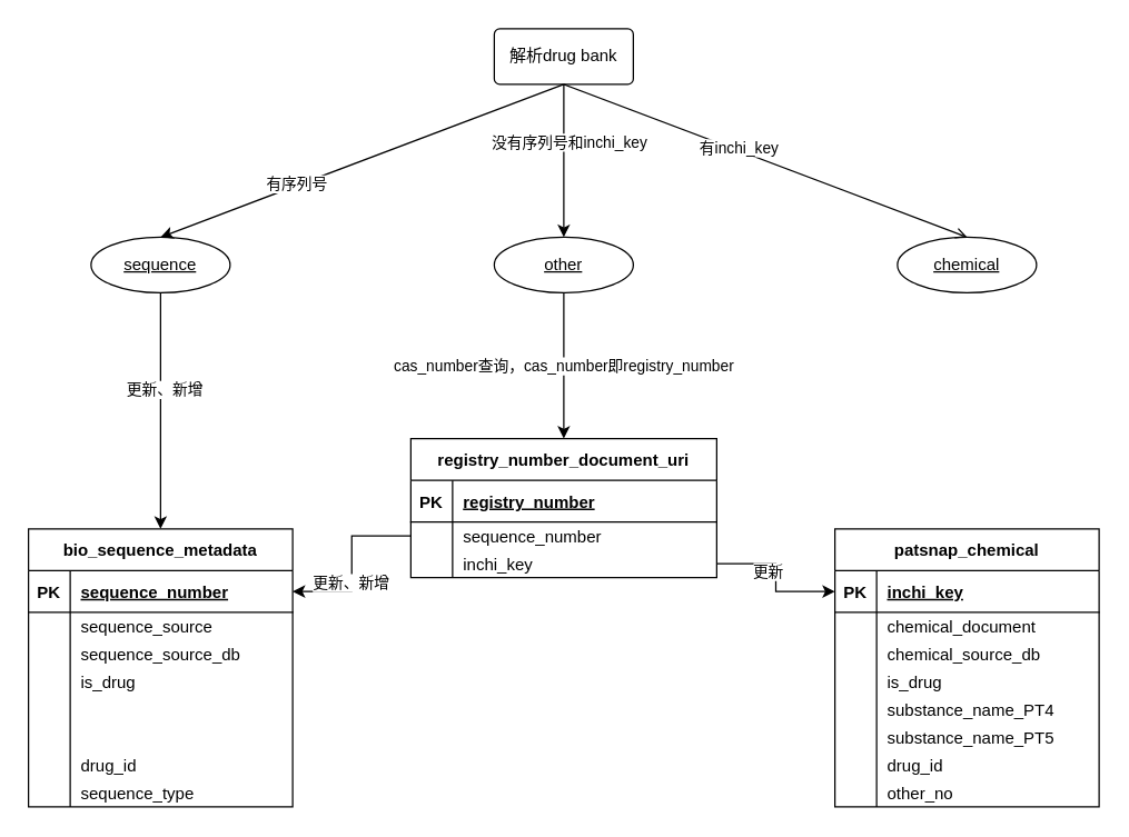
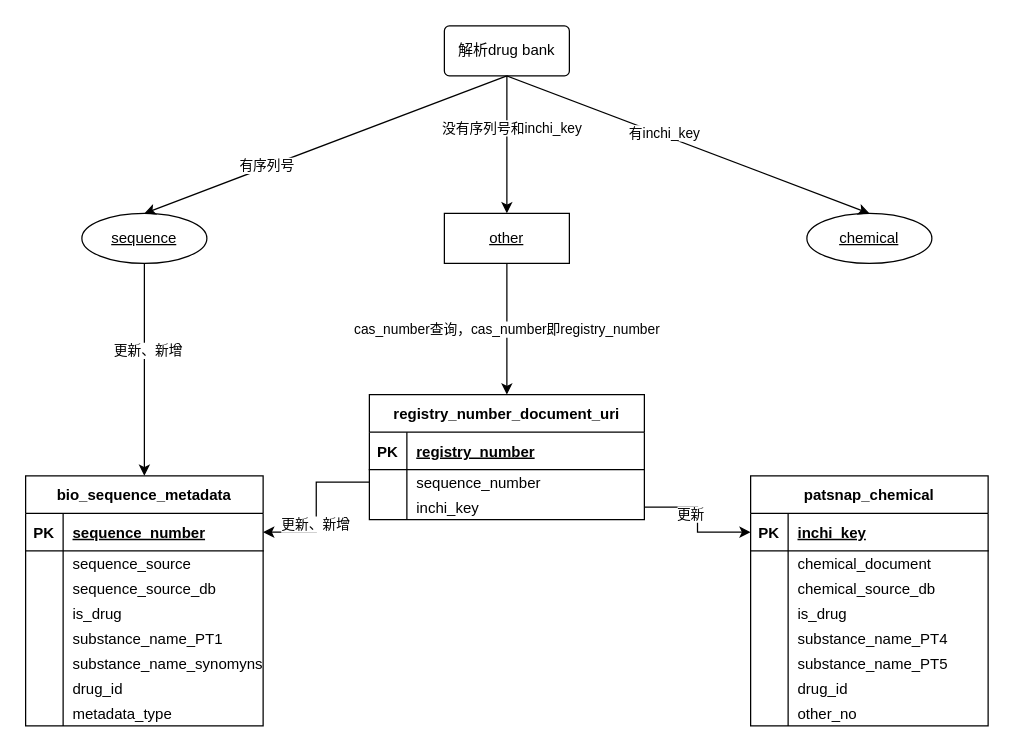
  <mxCell id="0" />
  <mxCell id="1" parent="0" />
  <mxCell id="2" value="解析drug bank" style="rounded=1;arcSize=10;whiteSpace=wrap;html=1;align=center;" vertex="1" parent="1"><mxGeometry x="355" y="20" width="100" height="40" as="geometry" /></mxCell>
  <mxCell id="3" style="edgeStyle=orthogonalEdgeStyle;rounded=0;orthogonalLoop=1;jettySize=auto;html=1;exitX=0.5;exitY=1;exitDx=0;exitDy=0;" edge="1" parent="1" source="5" target="40"><mxGeometry relative="1" as="geometry" /></mxCell>
  <mxCell id="4" value="更新、新增" style="edgeLabel;html=1;align=center;verticalAlign=middle;resizable=0;points=[];" vertex="1" connectable="0" parent="3"><mxGeometry x="-0.188" y="2" relative="1" as="geometry"><mxPoint as="offset" /></mxGeometry></mxCell>
  <mxCell id="5" value="sequence" style="ellipse;whiteSpace=wrap;html=1;align=center;fontStyle=4;" vertex="1" parent="1"><mxGeometry x="65" y="170" width="100" height="40" as="geometry" /></mxCell>
  <mxCell id="6" value="cas_number查询，cas_number即registry_number" style="edgeStyle=orthogonalEdgeStyle;rounded=0;orthogonalLoop=1;jettySize=auto;html=1;exitX=0.5;exitY=1;exitDx=0;exitDy=0;entryX=0.5;entryY=0;entryDx=0;entryDy=0;" edge="1" parent="1" source="7" target="65"><mxGeometry relative="1" as="geometry" /></mxCell>
- <mxCell id="7" value="other" style="ellipse;whiteSpace=wrap;html=1;align=center;fontStyle=4;" vertex="1" parent="1"><mxGeometry x="355" y="170" width="100" height="40" as="geometry" /></mxCell>
+ <mxCell id="7" value="other" style="whiteSpace=wrap;html=1;align=center;fontStyle=4;rounded=0;" vertex="1" parent="1"><mxGeometry x="355" y="170" width="100" height="40" as="geometry" /></mxCell>
  <mxCell id="8" value="chemical" style="ellipse;whiteSpace=wrap;html=1;align=center;fontStyle=4;" vertex="1" parent="1"><mxGeometry x="645" y="170" width="100" height="40" as="geometry" /></mxCell>
  <mxCell id="9" value="" style="endArrow=classic;html=1;exitX=0.5;exitY=1;exitDx=0;exitDy=0;entryX=0.5;entryY=0;entryDx=0;entryDy=0;" edge="1" parent="1" source="2" target="5"><mxGeometry width="50" height="50" relative="1" as="geometry"><mxPoint x="155" y="160" as="sourcePoint" /><mxPoint x="115" y="160" as="targetPoint" /></mxGeometry></mxCell>
  <mxCell id="10" value="有序列号" style="edgeLabel;html=1;align=center;verticalAlign=middle;resizable=0;points=[];" vertex="1" connectable="0" parent="9"><mxGeometry x="0.328" y="-1" relative="1" as="geometry"><mxPoint y="-1" as="offset" /></mxGeometry></mxCell>
  <mxCell id="11" value="" style="endArrow=classic;html=1;entryX=0.5;entryY=0;entryDx=0;entryDy=0;" edge="1" parent="1" target="7"><mxGeometry width="50" height="50" relative="1" as="geometry"><mxPoint x="405" y="60" as="sourcePoint" /><mxPoint x="455" y="80" as="targetPoint" /></mxGeometry></mxCell>
  <mxCell id="12" value="没有序列号和inchi_key" style="edgeLabel;html=1;align=center;verticalAlign=middle;resizable=0;points=[];" vertex="1" connectable="0" parent="11"><mxGeometry x="-0.255" y="3" relative="1" as="geometry"><mxPoint as="offset" /></mxGeometry></mxCell>
- <mxCell id="13" value="" style="endArrow=open;html=1;entryX=0.5;entryY=0;entryDx=0;entryDy=0;exitX=0.5;exitY=1;exitDx=0;exitDy=0;" edge="1" parent="1" source="2" target="8"><mxGeometry width="50" height="50" relative="1" as="geometry"><mxPoint x="585" y="160" as="sourcePoint" /><mxPoint x="635" y="110" as="targetPoint" /></mxGeometry></mxCell>
+ <mxCell id="13" value="" style="endArrow=classic;html=1;entryX=0.5;entryY=0;entryDx=0;entryDy=0;exitX=0.5;exitY=1;exitDx=0;exitDy=0;" edge="1" parent="1" source="2" target="8"><mxGeometry width="50" height="50" relative="1" as="geometry"><mxPoint x="585" y="160" as="sourcePoint" /><mxPoint x="635" y="110" as="targetPoint" /></mxGeometry></mxCell>
  <mxCell id="14" value="有inchi_key" style="edgeLabel;html=1;align=center;verticalAlign=middle;resizable=0;points=[];" vertex="1" connectable="0" parent="13"><mxGeometry x="-0.135" y="2" relative="1" as="geometry"><mxPoint as="offset" /></mxGeometry></mxCell>
  <mxCell id="15" value="patsnap_chemical" style="shape=table;startSize=30;container=1;collapsible=1;childLayout=tableLayout;fixedRows=1;rowLines=0;fontStyle=1;align=center;resizeLast=1;" vertex="1" parent="1"><mxGeometry x="600" y="380" width="190" height="200" as="geometry" /></mxCell>
  <mxCell id="16" value="" style="shape=partialRectangle;collapsible=0;dropTarget=0;pointerEvents=0;fillColor=none;top=0;left=0;bottom=1;right=0;points=[[0,0.5],[1,0.5]];portConstraint=eastwest;" vertex="1" parent="15"><mxGeometry y="30" width="190" height="30" as="geometry" /></mxCell>
  <mxCell id="17" value="PK" style="shape=partialRectangle;connectable=0;fillColor=none;top=0;left=0;bottom=0;right=0;fontStyle=1;overflow=hidden;" vertex="1" parent="16"><mxGeometry width="30" height="30" as="geometry" /></mxCell>
  <mxCell id="18" value="inchi_key" style="shape=partialRectangle;connectable=0;fillColor=none;top=0;left=0;bottom=0;right=0;align=left;spacingLeft=6;fontStyle=5;overflow=hidden;" vertex="1" parent="16"><mxGeometry x="30" width="160" height="30" as="geometry" /></mxCell>
  <mxCell id="19" value="" style="shape=partialRectangle;collapsible=0;dropTarget=0;pointerEvents=0;fillColor=none;top=0;left=0;bottom=0;right=0;points=[[0,0.5],[1,0.5]];portConstraint=eastwest;" vertex="1" parent="15"><mxGeometry y="60" width="190" height="20" as="geometry" /></mxCell>
  <mxCell id="20" value="" style="shape=partialRectangle;connectable=0;fillColor=none;top=0;left=0;bottom=0;right=0;editable=1;overflow=hidden;" vertex="1" parent="19"><mxGeometry width="30" height="20" as="geometry" /></mxCell>
  <mxCell id="21" value="chemical_document" style="shape=partialRectangle;connectable=0;fillColor=none;top=0;left=0;bottom=0;right=0;align=left;spacingLeft=6;overflow=hidden;" vertex="1" parent="19"><mxGeometry x="30" width="160" height="20" as="geometry" /></mxCell>
  <mxCell id="22" value="" style="shape=partialRectangle;collapsible=0;dropTarget=0;pointerEvents=0;fillColor=none;top=0;left=0;bottom=0;right=0;points=[[0,0.5],[1,0.5]];portConstraint=eastwest;" vertex="1" parent="15"><mxGeometry y="80" width="190" height="20" as="geometry" /></mxCell>
  <mxCell id="23" value="" style="shape=partialRectangle;connectable=0;fillColor=none;top=0;left=0;bottom=0;right=0;editable=1;overflow=hidden;" vertex="1" parent="22"><mxGeometry width="30" height="20" as="geometry" /></mxCell>
  <mxCell id="24" value="chemical_source_db" style="shape=partialRectangle;connectable=0;fillColor=none;top=0;left=0;bottom=0;right=0;align=left;spacingLeft=6;overflow=hidden;" vertex="1" parent="22"><mxGeometry x="30" width="160" height="20" as="geometry" /></mxCell>
  <mxCell id="25" value="" style="shape=partialRectangle;collapsible=0;dropTarget=0;pointerEvents=0;fillColor=none;top=0;left=0;bottom=0;right=0;points=[[0,0.5],[1,0.5]];portConstraint=eastwest;" vertex="1" parent="15"><mxGeometry y="100" width="190" height="20" as="geometry" /></mxCell>
  <mxCell id="26" value="" style="shape=partialRectangle;connectable=0;fillColor=none;top=0;left=0;bottom=0;right=0;editable=1;overflow=hidden;" vertex="1" parent="25"><mxGeometry width="30" height="20" as="geometry" /></mxCell>
  <mxCell id="27" value="is_drug" style="shape=partialRectangle;connectable=0;fillColor=none;top=0;left=0;bottom=0;right=0;align=left;spacingLeft=6;overflow=hidden;" vertex="1" parent="25"><mxGeometry x="30" width="160" height="20" as="geometry" /></mxCell>
  <mxCell id="28" value="" style="shape=partialRectangle;collapsible=0;dropTarget=0;pointerEvents=0;fillColor=none;top=0;left=0;bottom=0;right=0;points=[[0,0.5],[1,0.5]];portConstraint=eastwest;" vertex="1" parent="15"><mxGeometry y="120" width="190" height="20" as="geometry" /></mxCell>
  <mxCell id="29" value="" style="shape=partialRectangle;connectable=0;fillColor=none;top=0;left=0;bottom=0;right=0;editable=1;overflow=hidden;" vertex="1" parent="28"><mxGeometry width="30" height="20" as="geometry" /></mxCell>
  <mxCell id="30" value="substance_name_PT4" style="shape=partialRectangle;connectable=0;fillColor=none;top=0;left=0;bottom=0;right=0;align=left;spacingLeft=6;overflow=hidden;" vertex="1" parent="28"><mxGeometry x="30" width="160" height="20" as="geometry" /></mxCell>
  <mxCell id="31" value="" style="shape=partialRectangle;collapsible=0;dropTarget=0;pointerEvents=0;fillColor=none;top=0;left=0;bottom=0;right=0;points=[[0,0.5],[1,0.5]];portConstraint=eastwest;" vertex="1" parent="15"><mxGeometry y="140" width="190" height="20" as="geometry" /></mxCell>
  <mxCell id="32" value="" style="shape=partialRectangle;connectable=0;fillColor=none;top=0;left=0;bottom=0;right=0;editable=1;overflow=hidden;" vertex="1" parent="31"><mxGeometry width="30" height="20" as="geometry" /></mxCell>
  <mxCell id="33" value="substance_name_PT5" style="shape=partialRectangle;connectable=0;fillColor=none;top=0;left=0;bottom=0;right=0;align=left;spacingLeft=6;overflow=hidden;" vertex="1" parent="31"><mxGeometry x="30" width="160" height="20" as="geometry" /></mxCell>
  <mxCell id="34" value="" style="shape=partialRectangle;collapsible=0;dropTarget=0;pointerEvents=0;fillColor=none;top=0;left=0;bottom=0;right=0;points=[[0,0.5],[1,0.5]];portConstraint=eastwest;" vertex="1" parent="15"><mxGeometry y="160" width="190" height="20" as="geometry" /></mxCell>
  <mxCell id="35" value="" style="shape=partialRectangle;connectable=0;fillColor=none;top=0;left=0;bottom=0;right=0;editable=1;overflow=hidden;" vertex="1" parent="34"><mxGeometry width="30" height="20" as="geometry" /></mxCell>
  <mxCell id="36" value="drug_id" style="shape=partialRectangle;connectable=0;fillColor=none;top=0;left=0;bottom=0;right=0;align=left;spacingLeft=6;overflow=hidden;" vertex="1" parent="34"><mxGeometry x="30" width="160" height="20" as="geometry" /></mxCell>
  <mxCell id="37" value="" style="shape=partialRectangle;collapsible=0;dropTarget=0;pointerEvents=0;fillColor=none;top=0;left=0;bottom=0;right=0;points=[[0,0.5],[1,0.5]];portConstraint=eastwest;" vertex="1" parent="15"><mxGeometry y="180" width="190" height="20" as="geometry" /></mxCell>
  <mxCell id="38" value="" style="shape=partialRectangle;connectable=0;fillColor=none;top=0;left=0;bottom=0;right=0;editable=1;overflow=hidden;" vertex="1" parent="37"><mxGeometry width="30" height="20" as="geometry" /></mxCell>
  <mxCell id="39" value="other_no" style="shape=partialRectangle;connectable=0;fillColor=none;top=0;left=0;bottom=0;right=0;align=left;spacingLeft=6;overflow=hidden;" vertex="1" parent="37"><mxGeometry x="30" width="160" height="20" as="geometry" /></mxCell>
  <mxCell id="40" value="bio_sequence_metadata" style="shape=table;startSize=30;container=1;collapsible=1;childLayout=tableLayout;fixedRows=1;rowLines=0;fontStyle=1;align=center;resizeLast=1;" vertex="1" parent="1"><mxGeometry x="20" y="380" width="190" height="200" as="geometry" /></mxCell>
  <mxCell id="41" value="" style="shape=partialRectangle;collapsible=0;dropTarget=0;pointerEvents=0;fillColor=none;top=0;left=0;bottom=1;right=0;points=[[0,0.5],[1,0.5]];portConstraint=eastwest;" vertex="1" parent="40"><mxGeometry y="30" width="190" height="30" as="geometry" /></mxCell>
  <mxCell id="42" value="PK" style="shape=partialRectangle;connectable=0;fillColor=none;top=0;left=0;bottom=0;right=0;fontStyle=1;overflow=hidden;" vertex="1" parent="41"><mxGeometry width="30" height="30" as="geometry" /></mxCell>
  <mxCell id="43" value="sequence_number" style="shape=partialRectangle;connectable=0;fillColor=none;top=0;left=0;bottom=0;right=0;align=left;spacingLeft=6;fontStyle=5;overflow=hidden;" vertex="1" parent="41"><mxGeometry x="30" width="160" height="30" as="geometry" /></mxCell>
  <mxCell id="44" value="" style="shape=partialRectangle;collapsible=0;dropTarget=0;pointerEvents=0;fillColor=none;top=0;left=0;bottom=0;right=0;points=[[0,0.5],[1,0.5]];portConstraint=eastwest;" vertex="1" parent="40"><mxGeometry y="60" width="190" height="20" as="geometry" /></mxCell>
  <mxCell id="45" value="" style="shape=partialRectangle;connectable=0;fillColor=none;top=0;left=0;bottom=0;right=0;editable=1;overflow=hidden;" vertex="1" parent="44"><mxGeometry width="30" height="20" as="geometry" /></mxCell>
  <mxCell id="46" value="sequence_source" style="shape=partialRectangle;connectable=0;fillColor=none;top=0;left=0;bottom=0;right=0;align=left;spacingLeft=6;overflow=hidden;" vertex="1" parent="44"><mxGeometry x="30" width="160" height="20" as="geometry" /></mxCell>
  <mxCell id="47" value="" style="shape=partialRectangle;collapsible=0;dropTarget=0;pointerEvents=0;fillColor=none;top=0;left=0;bottom=0;right=0;points=[[0,0.5],[1,0.5]];portConstraint=eastwest;" vertex="1" parent="40"><mxGeometry y="80" width="190" height="20" as="geometry" /></mxCell>
  <mxCell id="48" value="" style="shape=partialRectangle;connectable=0;fillColor=none;top=0;left=0;bottom=0;right=0;editable=1;overflow=hidden;" vertex="1" parent="47"><mxGeometry width="30" height="20" as="geometry" /></mxCell>
  <mxCell id="49" value="sequence_source_db" style="shape=partialRectangle;connectable=0;fillColor=none;top=0;left=0;bottom=0;right=0;align=left;spacingLeft=6;overflow=hidden;" vertex="1" parent="47"><mxGeometry x="30" width="160" height="20" as="geometry" /></mxCell>
  <mxCell id="50" value="" style="shape=partialRectangle;collapsible=0;dropTarget=0;pointerEvents=0;fillColor=none;top=0;left=0;bottom=0;right=0;points=[[0,0.5],[1,0.5]];portConstraint=eastwest;" vertex="1" parent="40"><mxGeometry y="100" width="190" height="20" as="geometry" /></mxCell>
  <mxCell id="51" value="" style="shape=partialRectangle;connectable=0;fillColor=none;top=0;left=0;bottom=0;right=0;editable=1;overflow=hidden;" vertex="1" parent="50"><mxGeometry width="30" height="20" as="geometry" /></mxCell>
  <mxCell id="52" value="is_drug" style="shape=partialRectangle;connectable=0;fillColor=none;top=0;left=0;bottom=0;right=0;align=left;spacingLeft=6;overflow=hidden;" vertex="1" parent="50"><mxGeometry x="30" width="160" height="20" as="geometry" /></mxCell>
  <mxCell id="53" value="" style="shape=partialRectangle;collapsible=0;dropTarget=0;pointerEvents=0;fillColor=none;top=0;left=0;bottom=0;right=0;points=[[0,0.5],[1,0.5]];portConstraint=eastwest;" vertex="1" parent="40"><mxGeometry y="120" width="190" height="20" as="geometry" /></mxCell>
  <mxCell id="54" value="" style="shape=partialRectangle;connectable=0;fillColor=none;top=0;left=0;bottom=0;right=0;editable=1;overflow=hidden;" vertex="1" parent="53"><mxGeometry width="30" height="20" as="geometry" /></mxCell>
+ <mxCell id="55" value="substance_name_PT1" style="shape=partialRectangle;connectable=0;fillColor=none;top=0;left=0;bottom=0;right=0;align=left;spacingLeft=6;overflow=hidden;" vertex="1" parent="53"><mxGeometry x="30" width="160" height="20" as="geometry" /></mxCell>
  <mxCell id="56" value="" style="shape=partialRectangle;collapsible=0;dropTarget=0;pointerEvents=0;fillColor=none;top=0;left=0;bottom=0;right=0;points=[[0,0.5],[1,0.5]];portConstraint=eastwest;" vertex="1" parent="40"><mxGeometry y="140" width="190" height="20" as="geometry" /></mxCell>
  <mxCell id="57" value="" style="shape=partialRectangle;connectable=0;fillColor=none;top=0;left=0;bottom=0;right=0;editable=1;overflow=hidden;" vertex="1" parent="56"><mxGeometry width="30" height="20" as="geometry" /></mxCell>
+ <mxCell id="58" value="substance_name_synomyns" style="shape=partialRectangle;connectable=0;fillColor=none;top=0;left=0;bottom=0;right=0;align=left;spacingLeft=6;overflow=hidden;" vertex="1" parent="56"><mxGeometry x="30" width="160" height="20" as="geometry" /></mxCell>
  <mxCell id="59" value="" style="shape=partialRectangle;collapsible=0;dropTarget=0;pointerEvents=0;fillColor=none;top=0;left=0;bottom=0;right=0;points=[[0,0.5],[1,0.5]];portConstraint=eastwest;" vertex="1" parent="40"><mxGeometry y="160" width="190" height="20" as="geometry" /></mxCell>
  <mxCell id="60" value="" style="shape=partialRectangle;connectable=0;fillColor=none;top=0;left=0;bottom=0;right=0;editable=1;overflow=hidden;" vertex="1" parent="59"><mxGeometry width="30" height="20" as="geometry" /></mxCell>
  <mxCell id="61" value="drug_id" style="shape=partialRectangle;connectable=0;fillColor=none;top=0;left=0;bottom=0;right=0;align=left;spacingLeft=6;overflow=hidden;" vertex="1" parent="59"><mxGeometry x="30" width="160" height="20" as="geometry" /></mxCell>
  <mxCell id="62" value="" style="shape=partialRectangle;collapsible=0;dropTarget=0;pointerEvents=0;fillColor=none;top=0;left=0;bottom=0;right=0;points=[[0,0.5],[1,0.5]];portConstraint=eastwest;" vertex="1" parent="40"><mxGeometry y="180" width="190" height="20" as="geometry" /></mxCell>
  <mxCell id="63" value="" style="shape=partialRectangle;connectable=0;fillColor=none;top=0;left=0;bottom=0;right=0;editable=1;overflow=hidden;" vertex="1" parent="62"><mxGeometry width="30" height="20" as="geometry" /></mxCell>
- <mxCell id="64" value="sequence_type" style="shape=partialRectangle;connectable=0;fillColor=none;top=0;left=0;bottom=0;right=0;align=left;spacingLeft=6;overflow=hidden;" vertex="1" parent="62"><mxGeometry x="30" width="160" height="20" as="geometry" /></mxCell>
+ <mxCell id="64" value="metadata_type" style="shape=partialRectangle;connectable=0;fillColor=none;top=0;left=0;bottom=0;right=0;align=left;spacingLeft=6;overflow=hidden;" vertex="1" parent="62"><mxGeometry x="30" width="160" height="20" as="geometry" /></mxCell>
  <mxCell id="65" value="registry_number_document_uri" style="shape=table;startSize=30;container=1;collapsible=1;childLayout=tableLayout;fixedRows=1;rowLines=0;fontStyle=1;align=center;resizeLast=1;" vertex="1" parent="1"><mxGeometry x="295" y="315" width="220" height="100" as="geometry" /></mxCell>
  <mxCell id="66" value="" style="shape=partialRectangle;collapsible=0;dropTarget=0;pointerEvents=0;fillColor=none;top=0;left=0;bottom=1;right=0;points=[[0,0.5],[1,0.5]];portConstraint=eastwest;" vertex="1" parent="65"><mxGeometry y="30" width="220" height="30" as="geometry" /></mxCell>
  <mxCell id="67" value="PK" style="shape=partialRectangle;connectable=0;fillColor=none;top=0;left=0;bottom=0;right=0;fontStyle=1;overflow=hidden;" vertex="1" parent="66"><mxGeometry width="30" height="30" as="geometry" /></mxCell>
  <mxCell id="68" value="registry_number" style="shape=partialRectangle;connectable=0;fillColor=none;top=0;left=0;bottom=0;right=0;align=left;spacingLeft=6;fontStyle=5;overflow=hidden;" vertex="1" parent="66"><mxGeometry x="30" width="190" height="30" as="geometry" /></mxCell>
  <mxCell id="69" value="" style="shape=partialRectangle;collapsible=0;dropTarget=0;pointerEvents=0;fillColor=none;top=0;left=0;bottom=0;right=0;points=[[0,0.5],[1,0.5]];portConstraint=eastwest;" vertex="1" parent="65"><mxGeometry y="60" width="220" height="20" as="geometry" /></mxCell>
  <mxCell id="70" value="" style="shape=partialRectangle;connectable=0;fillColor=none;top=0;left=0;bottom=0;right=0;editable=1;overflow=hidden;" vertex="1" parent="69"><mxGeometry width="30" height="20" as="geometry" /></mxCell>
  <mxCell id="71" value="sequence_number" style="shape=partialRectangle;connectable=0;fillColor=none;top=0;left=0;bottom=0;right=0;align=left;spacingLeft=6;overflow=hidden;" vertex="1" parent="69"><mxGeometry x="30" width="190" height="20" as="geometry" /></mxCell>
  <mxCell id="72" value="" style="shape=partialRectangle;collapsible=0;dropTarget=0;pointerEvents=0;fillColor=none;top=0;left=0;bottom=0;right=0;points=[[0,0.5],[1,0.5]];portConstraint=eastwest;" vertex="1" parent="65"><mxGeometry y="80" width="220" height="20" as="geometry" /></mxCell>
  <mxCell id="73" value="" style="shape=partialRectangle;connectable=0;fillColor=none;top=0;left=0;bottom=0;right=0;editable=1;overflow=hidden;" vertex="1" parent="72"><mxGeometry width="30" height="20" as="geometry" /></mxCell>
  <mxCell id="74" value="inchi_key" style="shape=partialRectangle;connectable=0;fillColor=none;top=0;left=0;bottom=0;right=0;align=left;spacingLeft=6;overflow=hidden;" vertex="1" parent="72"><mxGeometry x="30" width="190" height="20" as="geometry" /></mxCell>
  <mxCell id="75" style="edgeStyle=orthogonalEdgeStyle;rounded=0;orthogonalLoop=1;jettySize=auto;html=1;exitX=1;exitY=0.5;exitDx=0;exitDy=0;entryX=0;entryY=0.5;entryDx=0;entryDy=0;" edge="1" parent="1" source="72" target="16"><mxGeometry relative="1" as="geometry" /></mxCell>
  <mxCell id="76" value="更新" style="edgeLabel;html=1;align=center;verticalAlign=middle;resizable=0;points=[];" vertex="1" connectable="0" parent="75"><mxGeometry x="-0.322" y="-5" relative="1" as="geometry"><mxPoint as="offset" /></mxGeometry></mxCell>
  <mxCell id="77" style="edgeStyle=orthogonalEdgeStyle;rounded=0;orthogonalLoop=1;jettySize=auto;html=1;exitX=0;exitY=0.5;exitDx=0;exitDy=0;entryX=1;entryY=0.5;entryDx=0;entryDy=0;" edge="1" parent="1" source="69" target="41"><mxGeometry relative="1" as="geometry" /></mxCell>
  <mxCell id="78" value="更新、新增" style="edgeLabel;html=1;align=center;verticalAlign=middle;resizable=0;points=[];" vertex="1" connectable="0" parent="77"><mxGeometry x="0.208" y="-1" relative="1" as="geometry"><mxPoint as="offset" /></mxGeometry></mxCell>
